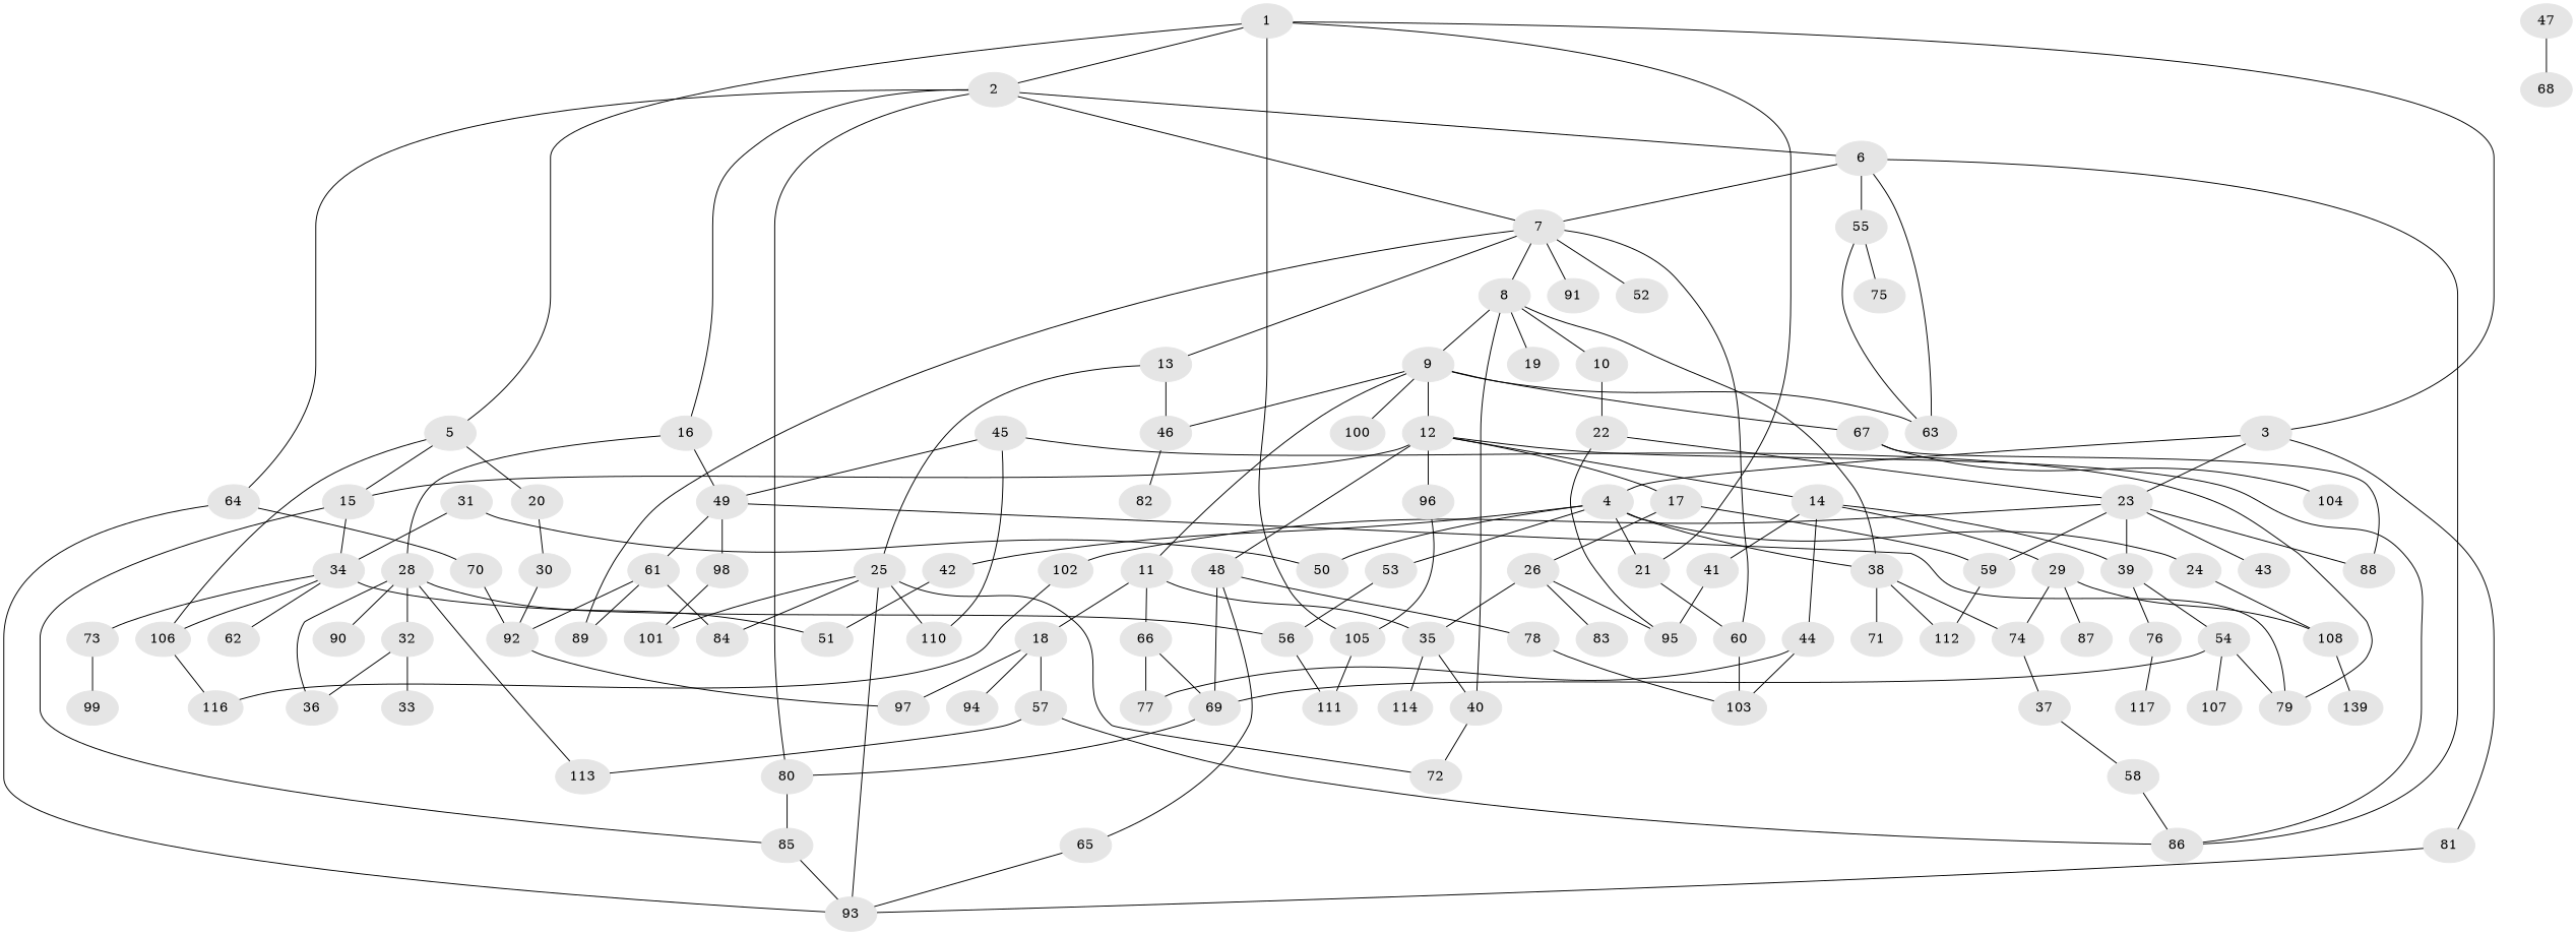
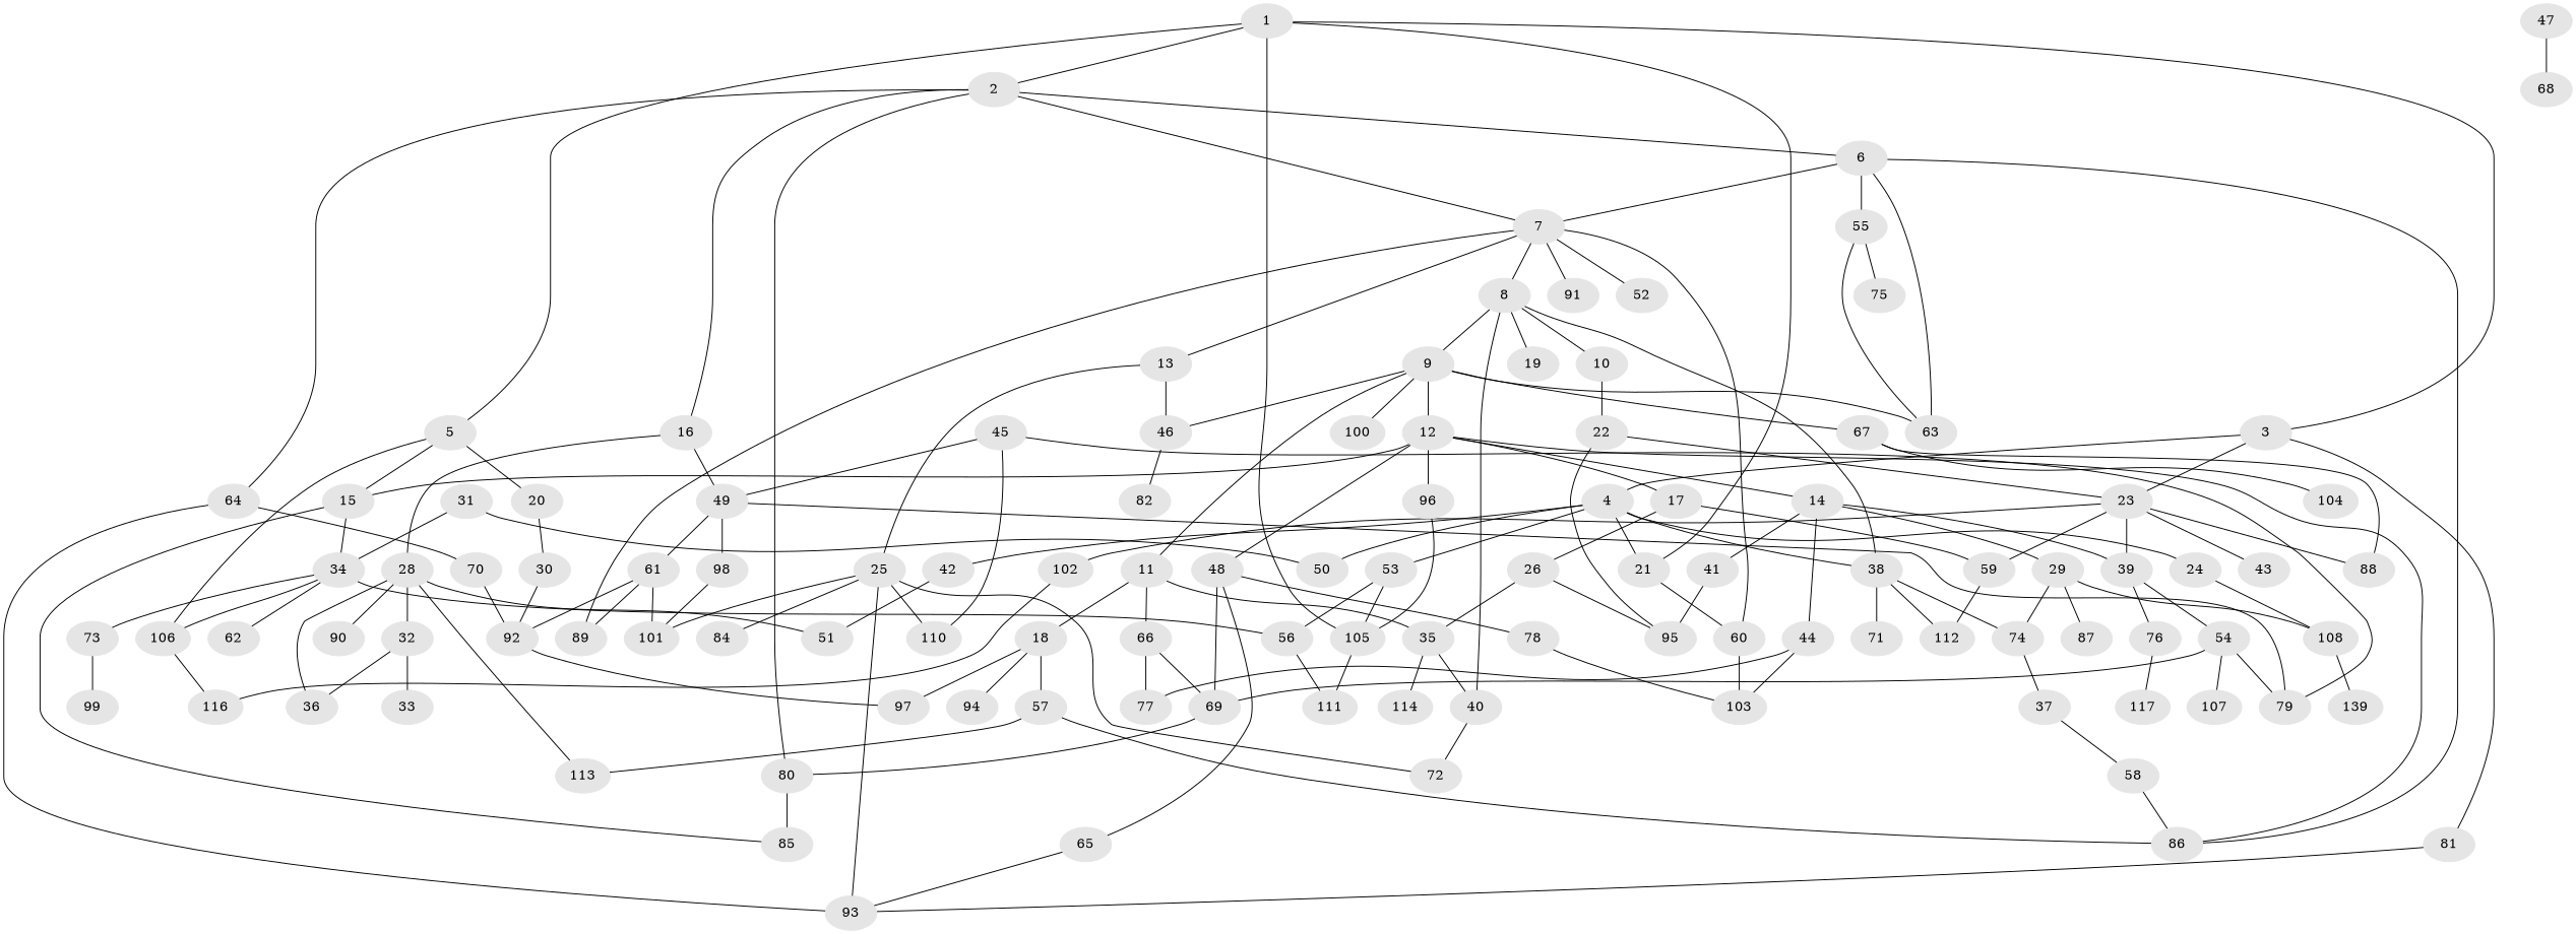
  graph {
    node [color=gray90 style=filled]
    1
    2
    3
    5
    21
    105
    6
    7
    16
    64
    80
    4
    23
    81
    15
    20
    106
    60
    111
    55
    63
    86
    8
    13
    52
    89
    91
    28
    49
    93
    70
    85
    24
    38
    42
    50
    53
    39
    59
    43
    88
    102
    108
    74
    71
    112
    51
    56
    34
    30
    116
    75
    9
    10
    19
    40
    46
    25
    103
    11
    12
    67
    100
    22
    72
    18
    35
    66
    14
    17
    48
    96
    82
    104
    95
    57
    94
    97
    114
    77
    69
    29
    41
    44
    26
    65
    78
    84
    101
    110
    87
    54
    76
    62
    73
    32
    36
    90
    113
    79
    61
    98
-   83
    92
    37
    58
    n107 [label=139]
    45
    47
    68
    33
    31
    99
    107
    117
    1 -- 2
    1 -- 3
    1 -- 5
    1 -- 21
    1 -- 105
    2 -- 6
    2 -- 7
    2 -- 16
    2 -- 64
    2 -- 80
    3 -- 4
    3 -- 23
    3 -- 81
    5 -- 15
    5 -- 20
    5 -- 106
    21 -- 60
    105 -- 111
    6 -- 7
    6 -- 55
    6 -- 63
    6 -- 86
    7 -- 60
    7 -- 8
    7 -- 13
    7 -- 52
    7 -- 89
    7 -- 91
    16 -- 28
    16 -- 49
    64 -- 93
    64 -- 70
    80 -- 85
    4 -- 21
    4 -- 24
    4 -- 38
    4 -- 42
    4 -- 50
    4 -- 53
    23 -- 39
    23 -- 59
    23 -- 43
    23 -- 88
    23 -- 102
    81 -- 93
    15 -- 85
    15 -- 34
    20 -- 30
    106 -- 116
    60 -- 103
    55 -- 63
    55 -- 75
    8 -- 38
    8 -- 9
    8 -- 10
    8 -- 19
    8 -- 40
    13 -- 46
    13 -- 25
    28 -- 51
    28 -- 32
    28 -- 36
    28 -- 90
    28 -- 113
    49 -- 79
    49 -- 61
    49 -- 98
    70 -- 92
-   85 -- 93
    24 -- 108
    38 -- 74
    38 -- 71
    38 -- 112
    42 -- 51
+   53 -- 105
    53 -- 56
    39 -- 54
    39 -- 76
    59 -- 112
    102 -- 116
    108 -- n107
    74 -- 37
    56 -- 111
    34 -- 106
    34 -- 56
    34 -- 62
    34 -- 73
    30 -- 92
    9 -- 63
    9 -- 46
    9 -- 11
    9 -- 12
    9 -- 67
    9 -- 100
    10 -- 22
    40 -- 72
    46 -- 82
    25 -- 93
    25 -- 72
    25 -- 84
    25 -- 101
    25 -- 110
    11 -- 18
    11 -- 35
    11 -- 66
    12 -- 15
    12 -- 86
    12 -- 14
    12 -- 17
    12 -- 48
    12 -- 96
    67 -- 88
    67 -- 104
    22 -- 23
    22 -- 95
    18 -- 57
    18 -- 94
    18 -- 97
    35 -- 40
    35 -- 114
    66 -- 77
    66 -- 69
    14 -- 39
    14 -- 29
    14 -- 41
    14 -- 44
    17 -- 59
    17 -- 26
    48 -- 69
    48 -- 65
    48 -- 78
    96 -- 105
    57 -- 86
    57 -- 113
    69 -- 80
    29 -- 108
    29 -- 74
    29 -- 87
    41 -- 95
    44 -- 103
    44 -- 77
    26 -- 35
    26 -- 95
-   26 -- 83
    65 -- 93
    78 -- 103
    54 -- 69
    54 -- 79
    54 -- 107
    76 -- 117
    73 -- 99
    32 -- 36
    32 -- 33
    61 -- 89
-   61 -- 84
+   61 -- 101
    61 -- 92
    98 -- 101
    92 -- 97
    37 -- 58
    58 -- 86
    45 -- 49
    45 -- 110
    45 -- 79
    47 -- 68
    31 -- 50
    31 -- 34
  }
